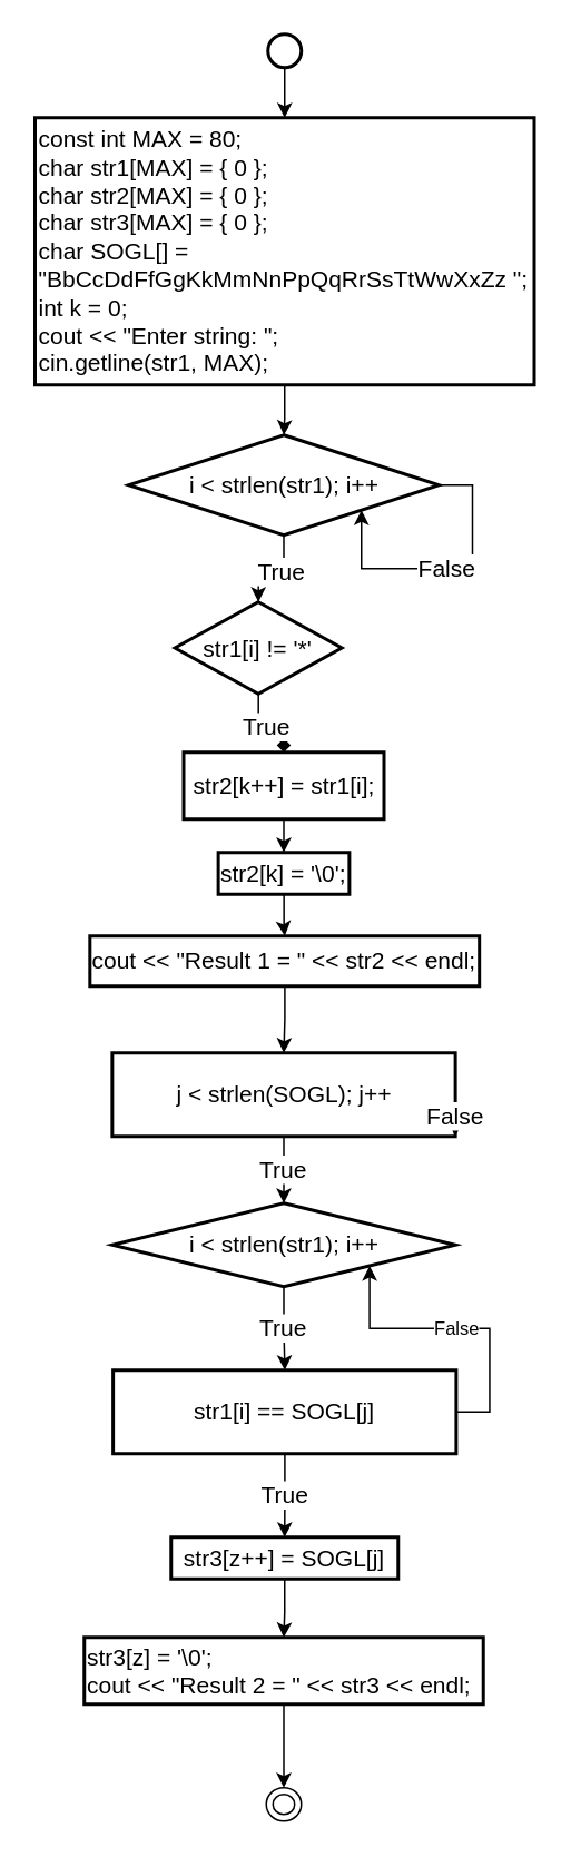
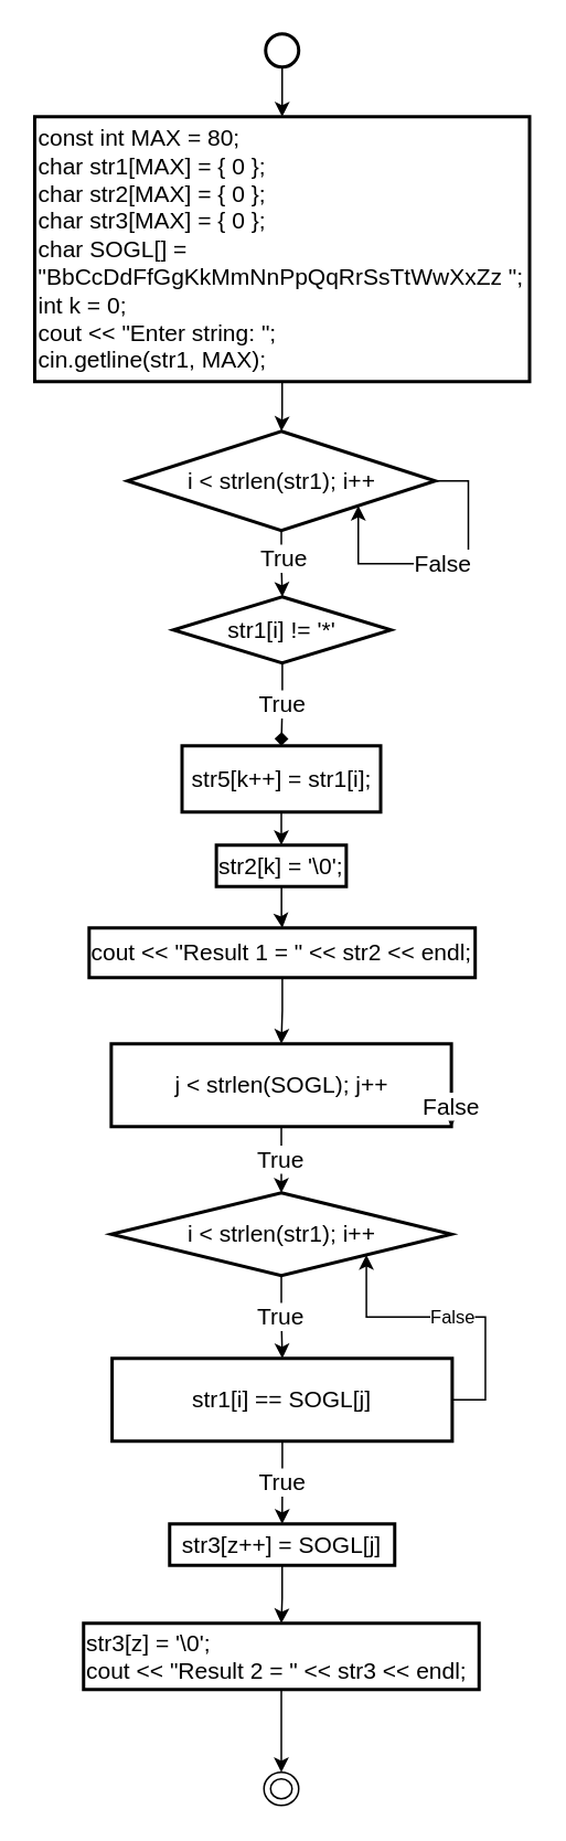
  <mxCell id="0" />
  <mxCell id="1" parent="0" />
  <mxCell id="2" value="" style="edgeStyle=orthogonalEdgeStyle;rounded=0;orthogonalLoop=1;jettySize=auto;html=1;" edge="1" parent="1" source="3" target="6"><mxGeometry relative="1" as="geometry" /></mxCell>
  <mxCell id="3" value="" style="strokeWidth=2;html=1;shape=mxgraph.flowchart.start_2;whiteSpace=wrap;" vertex="1" parent="1"><mxGeometry x="160" y="20" width="20" height="20" as="geometry" /></mxCell>
  <mxCell id="4" value="" style="ellipse;html=1;shape=endState;" vertex="1" parent="1"><mxGeometry x="159" y="1070" width="21" height="20" as="geometry" /></mxCell>
  <mxCell id="5" value="" style="edgeStyle=orthogonalEdgeStyle;rounded=0;orthogonalLoop=1;jettySize=auto;html=1;" edge="1" parent="1" source="6" target="9"><mxGeometry relative="1" as="geometry" /></mxCell>
  <mxCell id="6" value="const int MAX = 80;&lt;br&gt;char str1[MAX] = { 0 };&lt;br&gt;char str2[MAX] = { 0 };&lt;br&gt;char str3[MAX] = { 0 };&lt;br&gt;char SOGL[] = &quot;BbCcDdFfGgKkMmNnPpQqRrSsTtWwXxZz &quot;;&lt;br&gt;int k = 0;&lt;br&gt;cout &amp;lt;&amp;lt; &quot;Enter string: &quot;;&lt;br&gt;cin.getline(str1, MAX);" style="whiteSpace=wrap;html=1;strokeWidth=2;align=left;fontSize=14;" vertex="1" parent="1"><mxGeometry x="20.5" y="70" width="299" height="160" as="geometry" /></mxCell>
  <mxCell id="7" value="" style="edgeStyle=orthogonalEdgeStyle;rounded=0;orthogonalLoop=1;jettySize=auto;html=1;" edge="1" parent="1" source="9" target="11"><mxGeometry relative="1" as="geometry" /></mxCell>
  <mxCell id="8" value="True" style="edgeLabel;html=1;align=center;verticalAlign=middle;resizable=0;points=[];fontSize=14;" vertex="1" connectable="0" parent="7"><mxGeometry x="-0.189" y="1" relative="1" as="geometry"><mxPoint as="offset" /></mxGeometry></mxCell>
  <mxCell id="9" value="i &amp;lt; strlen(str1); i++" style="rhombus;whiteSpace=wrap;html=1;fontSize=14;align=center;strokeWidth=2;" vertex="1" parent="1"><mxGeometry x="76.5" y="260" width="186" height="60" as="geometry" /></mxCell>
  <mxCell id="10" value="True" style="edgeStyle=orthogonalEdgeStyle;rounded=0;orthogonalLoop=1;jettySize=auto;html=1;fontSize=14;endArrow=diamond;" edge="1" parent="1" source="11" target="13"><mxGeometry relative="1" as="geometry" /></mxCell>
- <mxCell id="11" value="str1[i] != '*'" style="rhombus;whiteSpace=wrap;html=1;fontSize=14;align=center;strokeWidth=2;" vertex="1" parent="1"><mxGeometry x="104.25" y="360" width="100" height="55" as="geometry" /></mxCell>
+ <mxCell id="11" value="str1[i] != '*'" style="rhombus;whiteSpace=wrap;html=1;fontSize=14;align=center;strokeWidth=2;" vertex="1" parent="1"><mxGeometry x="104.25" y="360" width="131.5" height="40" as="geometry" /></mxCell>
  <mxCell id="12" value="" style="edgeStyle=orthogonalEdgeStyle;rounded=0;orthogonalLoop=1;jettySize=auto;html=1;" edge="1" parent="1" source="13" target="15"><mxGeometry relative="1" as="geometry" /></mxCell>
- <mxCell id="13" value="str2[k++] = str1[i];" style="whiteSpace=wrap;html=1;fontSize=14;strokeWidth=2;" vertex="1" parent="1"><mxGeometry x="109.5" y="450" width="120" height="40" as="geometry" /></mxCell>
+ <mxCell id="13" value="str5[k++] = str1[i];" style="whiteSpace=wrap;html=1;fontSize=14;strokeWidth=2;" vertex="1" parent="1"><mxGeometry x="109.5" y="450" width="120" height="40" as="geometry" /></mxCell>
  <mxCell id="14" value="" style="edgeStyle=orthogonalEdgeStyle;rounded=0;orthogonalLoop=1;jettySize=auto;html=1;" edge="1" parent="1" source="15" target="17"><mxGeometry relative="1" as="geometry" /></mxCell>
  <mxCell id="15" value="str2[k] = '\0';" style="whiteSpace=wrap;html=1;fontSize=14;strokeWidth=2;" vertex="1" parent="1"><mxGeometry x="130.25" y="510" width="78.5" height="25" as="geometry" /></mxCell>
  <mxCell id="16" value="" style="edgeStyle=orthogonalEdgeStyle;rounded=0;orthogonalLoop=1;jettySize=auto;html=1;" edge="1" parent="1" source="17" target="19"><mxGeometry relative="1" as="geometry" /></mxCell>
  <mxCell id="17" value="cout &amp;lt;&amp;lt; &quot;Result 1 = &quot; &amp;lt;&amp;lt; str2 &amp;lt;&amp;lt; endl;" style="whiteSpace=wrap;html=1;fontSize=14;strokeWidth=2;align=left;" vertex="1" parent="1"><mxGeometry x="53.38" y="560" width="233.25" height="30" as="geometry" /></mxCell>
  <mxCell id="18" value="True" style="edgeStyle=orthogonalEdgeStyle;rounded=0;orthogonalLoop=1;jettySize=auto;html=1;fontSize=14;" edge="1" parent="1" source="19" target="21"><mxGeometry relative="1" as="geometry" /></mxCell>
  <mxCell id="19" value="j &amp;lt; strlen(SOGL); j++" style="whiteSpace=wrap;html=1;fontSize=14;align=center;strokeWidth=2;rounded=0;" vertex="1" parent="1"><mxGeometry x="66.74" y="630" width="205.51" height="50" as="geometry" /></mxCell>
  <mxCell id="20" value="True" style="edgeStyle=orthogonalEdgeStyle;rounded=0;orthogonalLoop=1;jettySize=auto;html=1;fontSize=14;" edge="1" parent="1" source="21" target="24"><mxGeometry relative="1" as="geometry" /></mxCell>
  <mxCell id="21" value="i &lt; strlen(str1); i++" style="rhombus;whiteSpace=wrap;html=1;fontSize=14;align=center;strokeWidth=2;" vertex="1" parent="1"><mxGeometry x="66.74" y="720" width="205.51" height="50" as="geometry" /></mxCell>
  <mxCell id="22" value="&lt;font&gt;True&lt;/font&gt;" style="edgeStyle=orthogonalEdgeStyle;rounded=0;orthogonalLoop=1;jettySize=auto;html=1;fontSize=14;" edge="1" parent="1" source="24" target="28"><mxGeometry relative="1" as="geometry" /></mxCell>
  <mxCell id="23" value="False" style="edgeStyle=orthogonalEdgeStyle;rounded=0;orthogonalLoop=1;jettySize=auto;html=1;exitX=1;exitY=0.5;exitDx=0;exitDy=0;entryX=1;entryY=1;entryDx=0;entryDy=0;" edge="1" parent="1" source="24" target="21"><mxGeometry relative="1" as="geometry" /></mxCell>
  <mxCell id="24" value="str1[i] == SOGL[j]" style="whiteSpace=wrap;html=1;fontSize=14;align=center;strokeWidth=2;rounded=0;" vertex="1" parent="1"><mxGeometry x="67.25" y="820" width="205.51" height="50" as="geometry" /></mxCell>
  <mxCell id="25" value="False" style="edgeStyle=orthogonalEdgeStyle;rounded=0;orthogonalLoop=1;jettySize=auto;html=1;exitX=1;exitY=0.5;exitDx=0;exitDy=0;entryX=1;entryY=1;entryDx=0;entryDy=0;fontSize=14;" edge="1" parent="1" source="19" target="19"><mxGeometry relative="1" as="geometry" /></mxCell>
  <mxCell id="26" value="False" style="edgeStyle=orthogonalEdgeStyle;rounded=0;orthogonalLoop=1;jettySize=auto;html=1;exitX=1;exitY=0.5;exitDx=0;exitDy=0;entryX=1;entryY=1;entryDx=0;entryDy=0;fontSize=14;" edge="1" parent="1" source="9" target="9"><mxGeometry relative="1" as="geometry" /></mxCell>
  <mxCell id="27" value="" style="edgeStyle=orthogonalEdgeStyle;rounded=0;orthogonalLoop=1;jettySize=auto;html=1;" edge="1" parent="1" source="28" target="30"><mxGeometry relative="1" as="geometry" /></mxCell>
  <mxCell id="28" value="str3[z++] = SOGL[j]" style="whiteSpace=wrap;html=1;fontSize=14;strokeWidth=2;" vertex="1" parent="1"><mxGeometry x="102.01" y="920" width="136" height="25" as="geometry" /></mxCell>
  <mxCell id="29" style="edgeStyle=orthogonalEdgeStyle;rounded=0;orthogonalLoop=1;jettySize=auto;html=1;exitX=0.5;exitY=1;exitDx=0;exitDy=0;entryX=0.5;entryY=0;entryDx=0;entryDy=0;" edge="1" parent="1" source="30" target="4"><mxGeometry relative="1" as="geometry" /></mxCell>
  <mxCell id="30" value="str3[z] = '\0';&lt;div&gt;cout &amp;lt;&amp;lt; &quot;Result 2 = &quot; &amp;lt;&amp;lt; str3 &amp;lt;&amp;lt; endl;&lt;/div&gt;" style="whiteSpace=wrap;html=1;fontSize=14;strokeWidth=2;align=left;" vertex="1" parent="1"><mxGeometry x="50" y="980" width="238.99" height="40" as="geometry" /></mxCell>
